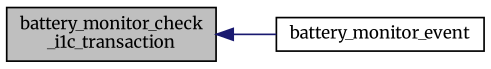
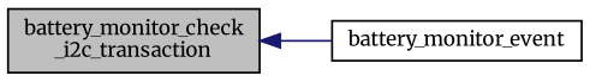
  digraph {
    rankdir=LR
    fontname=Merriweather
    node [color=black fontname=Merriweather fontsize=10 shape=record style=filled]
-   n1 [fillcolor=grey75 fontcolor=black height=0.2 label="battery_monitor_check\l_i1c_transaction" width=0.4]
+   n1 [fillcolor=grey75 fontcolor=black height=0.2 label="battery_monitor_check\l_i2c_transaction" width=0.4]
    n2 [fillcolor=white height=0.2 label=battery_monitor_event width=0.4]
    n1 -> n2 [color=midnightblue dir=back fontname=Merriweather fontsize=10 labelfontname=FreeSans labelfontsize=10 style=solid]
  }
